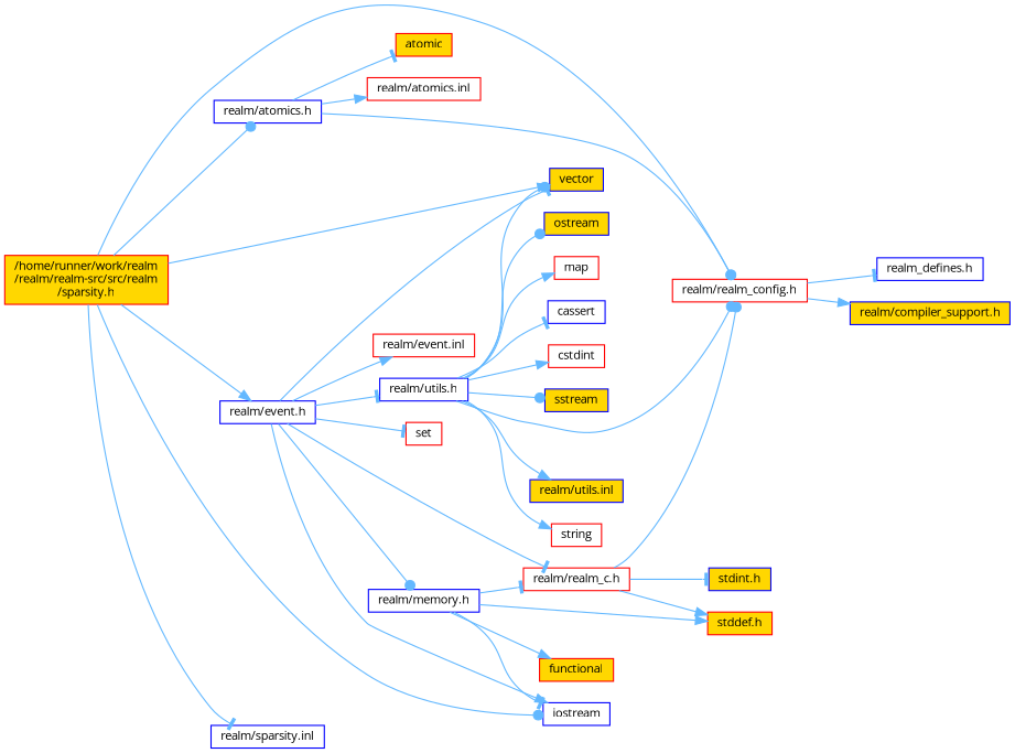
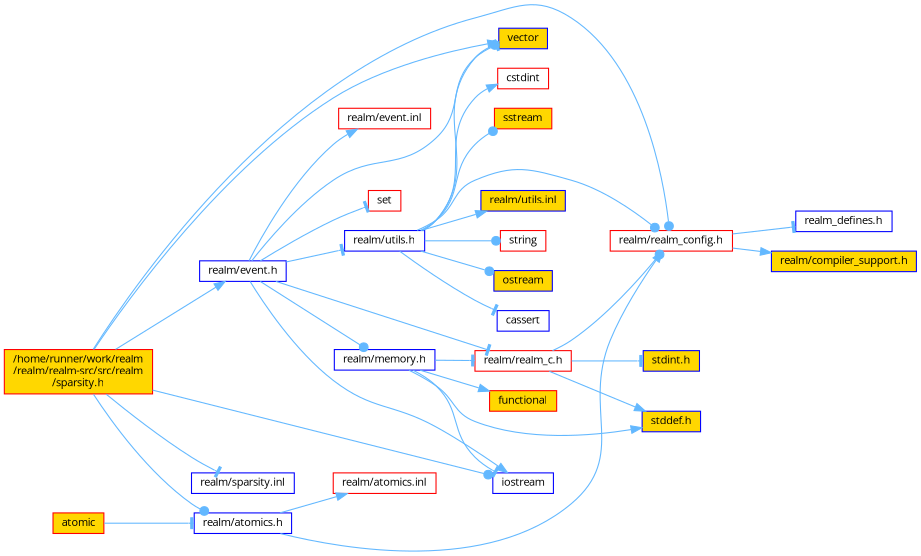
  digraph {
    fontname="Open Sans"
    rankdir=LR
    node [color=blue fillcolor=white fontname="Open Sans" fontsize=10 shape=box style=filled]
    edge [arrowhead=normal color=steelblue1 fontname="Open Sans" fontsize=10 labelfontname=Helvetica labelfontsize=10 style=solid]
    n1 [color=red fillcolor=gold fontcolor=black height=0.2 label="/home/runner/work/realm\l/realm/realm-src/src/realm\l/sparsity.h" width=0.4]
    n2 [color=red height=0.2 label="realm/realm_config.h" width=0.4]
    n3 [height=0.2 label="realm/event.h" width=0.4]
    n4 [fillcolor=gold height=0.2 label=vector width=0.4]
    n5 [height=0.2 label=iostream width=0.4]
    n6 [height=0.2 label="realm/atomics.h" width=0.4]
    n7 [height=0.2 label="realm/sparsity.inl" width=0.4]
    n8 [height=0.2 label="realm_defines.h" width=0.4]
    n9 [fillcolor=gold height=0.2 label="realm/compiler_support.h" width=0.4]
    n10 [color=red height=0.2 label="realm/realm_c.h" width=0.4]
    n11 [height=0.2 label="realm/utils.h" width=0.4]
    n12 [height=0.2 label="realm/memory.h" width=0.4]
    n13 [color=red height=0.2 label=set width=0.4]
    n14 [color=red height=0.2 label="realm/event.inl" width=0.4]
    n15 [color=red fillcolor=gold height=0.2 label=atomic width=0.4]
    n16 [color=red height=0.2 label="realm/atomics.inl" width=0.4]
-   n17 [color=red fillcolor=gold height=0.2 label="stddef.h" width=0.4]
+   n17 [fillcolor=gold height=0.2 label="stddef.h" width=0.4]
    n18 [fillcolor=gold height=0.2 label="stdint.h" width=0.4]
    n19 [color=red height=0.2 label=string width=0.4]
    n20 [fillcolor=gold height=0.2 label=ostream width=0.4]
-   n21 [color=red height=0.2 label=map width=0.4]
    n22 [height=0.2 label=cassert width=0.4]
    n23 [color=red height=0.2 label=cstdint width=0.4]
-   n24 [fillcolor=gold height=0.2 label=sstream width=0.4]
+   n24 [color=red fillcolor=gold height=0.2 label=sstream width=0.4]
    n25 [fillcolor=gold height=0.2 label="realm/utils.inl" width=0.4]
    n26 [color=red fillcolor=gold height=0.2 label=functional width=0.4]
    n1 -> n2 [arrowhead=dot]
    n1 -> n3
    n1 -> n4
    n1 -> n5 [arrowhead=dot]
    n1 -> n6 [arrowhead=dot]
    n1 -> n7 [arrowhead=tee]
    n2 -> n8 [arrowhead=tee]
    n2 -> n9
    n3 -> n4 [arrowhead=tee]
    n3 -> n5
    n3 -> n10 [arrowhead=tee]
    n3 -> n11 [arrowhead=tee]
    n3 -> n12 [arrowhead=dot]
    n3 -> n13 [arrowhead=tee]
    n3 -> n14
-   n6 -> n2 [arrowhead=dot]
-   n6 -> n15 [arrowhead=tee]
+   n6 -> n2
+   n15 -> n6 [arrowhead=tee]
    n6 -> n16
    n10 -> n2 [arrowhead=dot]
    n10 -> n17
    n10 -> n18 [arrowhead=tee]
    n11 -> n2 [arrowhead=dot]
    n11 -> n4 [arrowhead=dot]
-   n11 -> n19
+   n11 -> n19 [arrowhead=dot]
    n11 -> n20 [arrowhead=dot]
-   n11 -> n21
    n11 -> n22 [arrowhead=tee]
    n11 -> n23
    n11 -> n24 [arrowhead=dot]
    n11 -> n25
    n12 -> n5 [arrowhead=tee]
    n12 -> n10 [arrowhead=tee]
    n12 -> n17
    n12 -> n26
  }
